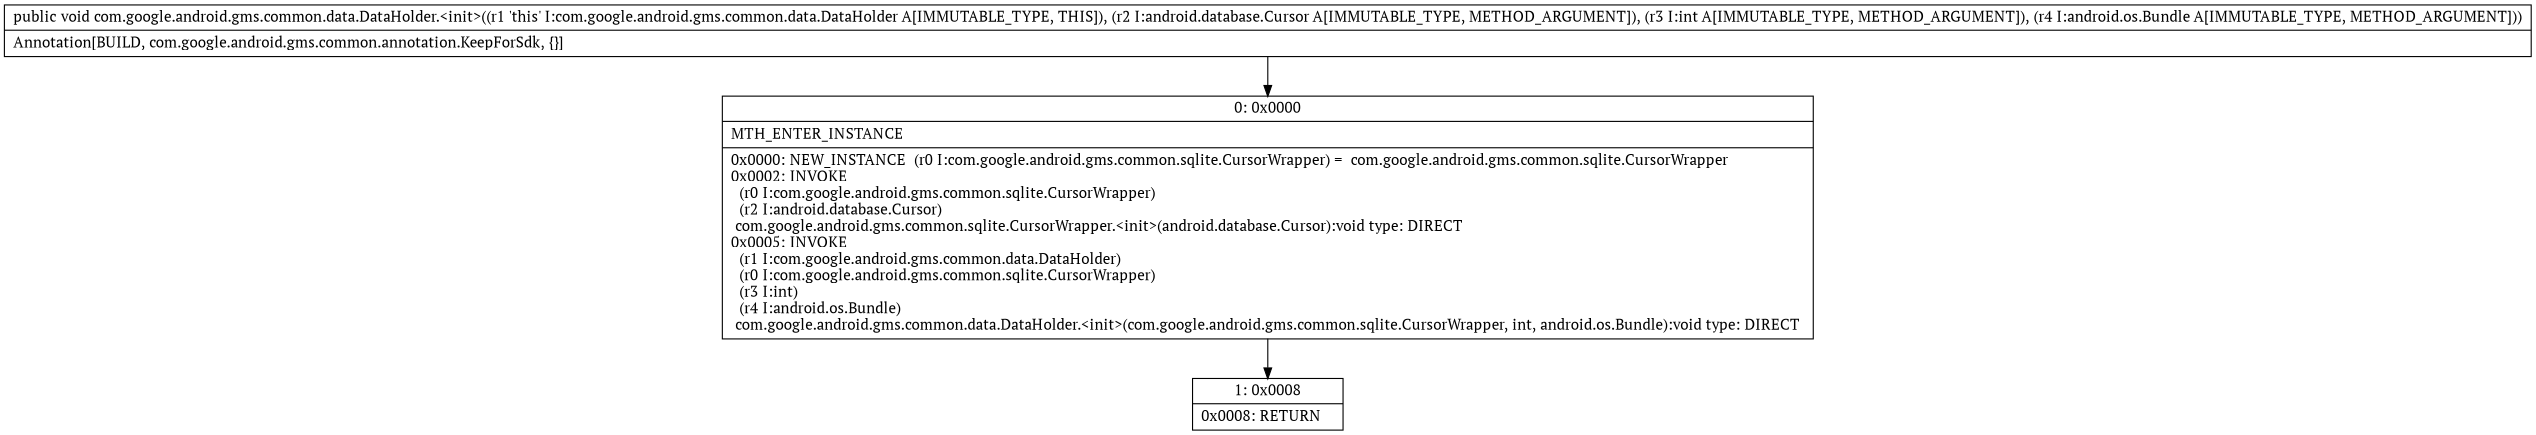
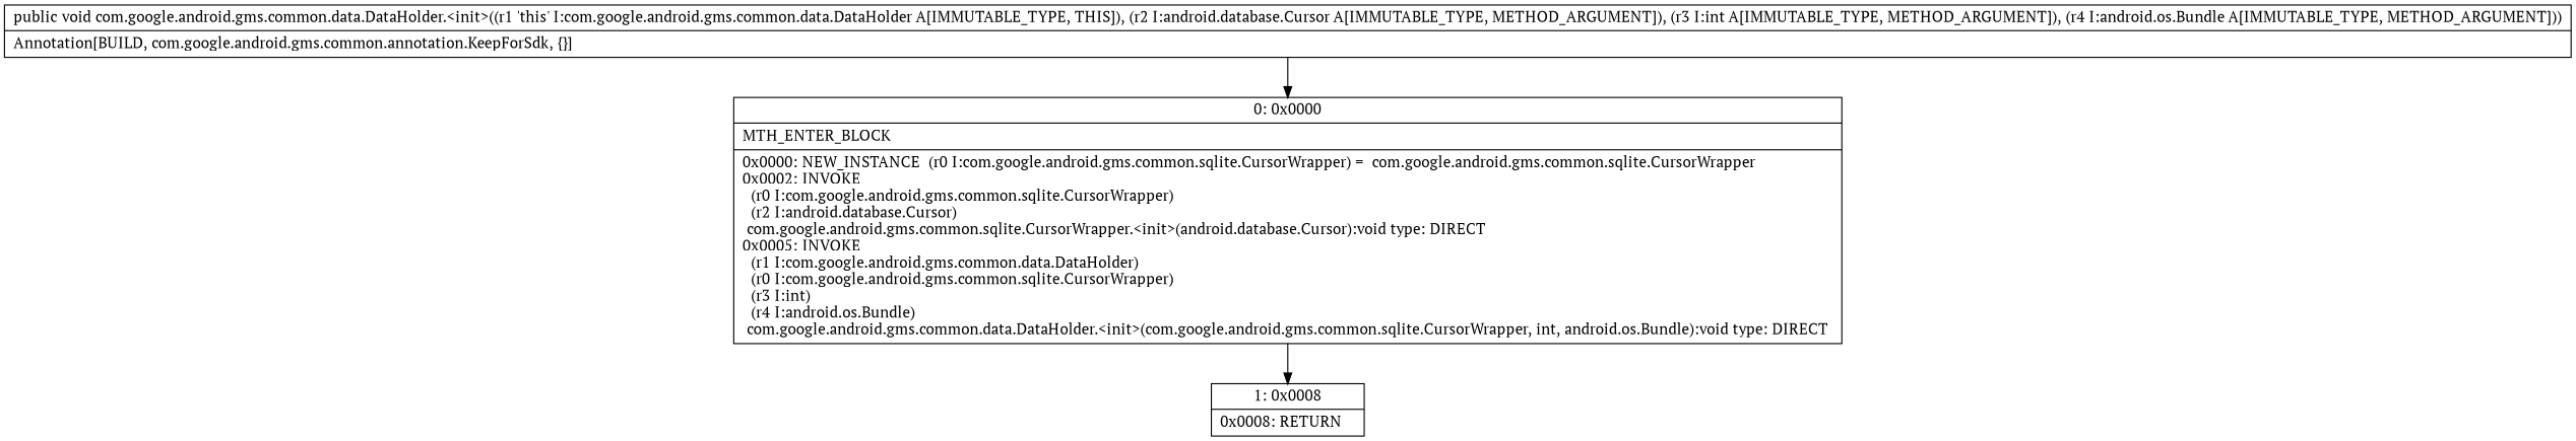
  digraph {
    fontname="PT Serif"
    node [shape=record fontname="PT Serif"]
    edge [fontname="PT Serif"]
-   n1 [label="{0\:\ 0x0000|MTH_ENTER_INSTANCE\l|0x0000: NEW_INSTANCE  (r0 I:com.google.android.gms.common.sqlite.CursorWrapper) =  com.google.android.gms.common.sqlite.CursorWrapper \l0x0002: INVOKE  \l  (r0 I:com.google.android.gms.common.sqlite.CursorWrapper)\l  (r2 I:android.database.Cursor)\l com.google.android.gms.common.sqlite.CursorWrapper.\<init\>(android.database.Cursor):void type: DIRECT \l0x0005: INVOKE  \l  (r1 I:com.google.android.gms.common.data.DataHolder)\l  (r0 I:com.google.android.gms.common.sqlite.CursorWrapper)\l  (r3 I:int)\l  (r4 I:android.os.Bundle)\l com.google.android.gms.common.data.DataHolder.\<init\>(com.google.android.gms.common.sqlite.CursorWrapper, int, android.os.Bundle):void type: DIRECT \l}"]
+   n1 [label="{0\:\ 0x0000|MTH_ENTER_BLOCK\l|0x0000: NEW_INSTANCE  (r0 I:com.google.android.gms.common.sqlite.CursorWrapper) =  com.google.android.gms.common.sqlite.CursorWrapper \l0x0002: INVOKE  \l  (r0 I:com.google.android.gms.common.sqlite.CursorWrapper)\l  (r2 I:android.database.Cursor)\l com.google.android.gms.common.sqlite.CursorWrapper.\<init\>(android.database.Cursor):void type: DIRECT \l0x0005: INVOKE  \l  (r1 I:com.google.android.gms.common.data.DataHolder)\l  (r0 I:com.google.android.gms.common.sqlite.CursorWrapper)\l  (r3 I:int)\l  (r4 I:android.os.Bundle)\l com.google.android.gms.common.data.DataHolder.\<init\>(com.google.android.gms.common.sqlite.CursorWrapper, int, android.os.Bundle):void type: DIRECT \l}"]
    n2 [label="{1\:\ 0x0008|0x0008: RETURN   \l}"]
    n3 [label="{public void com.google.android.gms.common.data.DataHolder.\<init\>((r1 'this' I:com.google.android.gms.common.data.DataHolder A[IMMUTABLE_TYPE, THIS]), (r2 I:android.database.Cursor A[IMMUTABLE_TYPE, METHOD_ARGUMENT]), (r3 I:int A[IMMUTABLE_TYPE, METHOD_ARGUMENT]), (r4 I:android.os.Bundle A[IMMUTABLE_TYPE, METHOD_ARGUMENT]))  | Annotation[BUILD, com.google.android.gms.common.annotation.KeepForSdk, \{\}]\l}"]
    n1 -> n2
    n3 -> n1
  }
